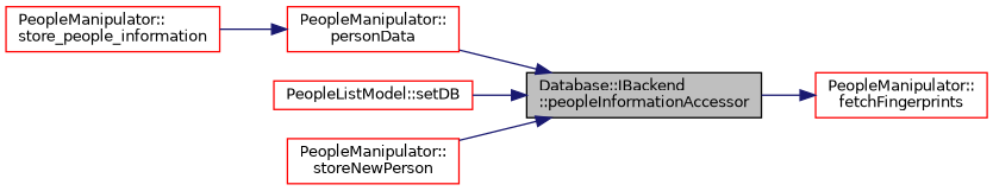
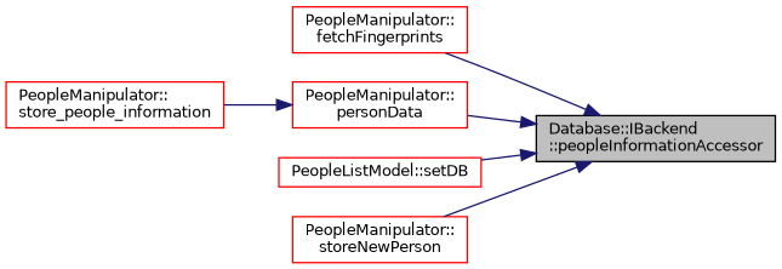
  digraph {
    rankdir=RL
    node [color=red fillcolor=white fontname=Helvetica fontsize=10 shape=record style=filled]
    edge [color=midnightblue dir=back fontname=Helvetica fontsize=10 labelfontname=Helvetica labelfontsize=10 style=solid]
    n1 [color=black fillcolor=grey75 fontcolor=black height=0.2 label="Database::IBackend\l::peopleInformationAccessor" width=0.4]
    n2 [height=0.2 label="PeopleManipulator::\lfetchFingerprints" width=0.4]
    n3 [height=0.2 label="PeopleManipulator::\lpersonData" width=0.4]
    n4 [height=0.2 label="PeopleListModel::setDB" width=0.4]
    n5 [height=0.2 label="PeopleManipulator::\lstoreNewPerson" width=0.4]
    n6 [height=0.2 label="PeopleManipulator::\lstore_people_information" width=0.4]
-   n2 -> n1
+   n1 -> n2
    n1 -> n3
    n1 -> n4
    n1 -> n5
    n3 -> n6
  }
